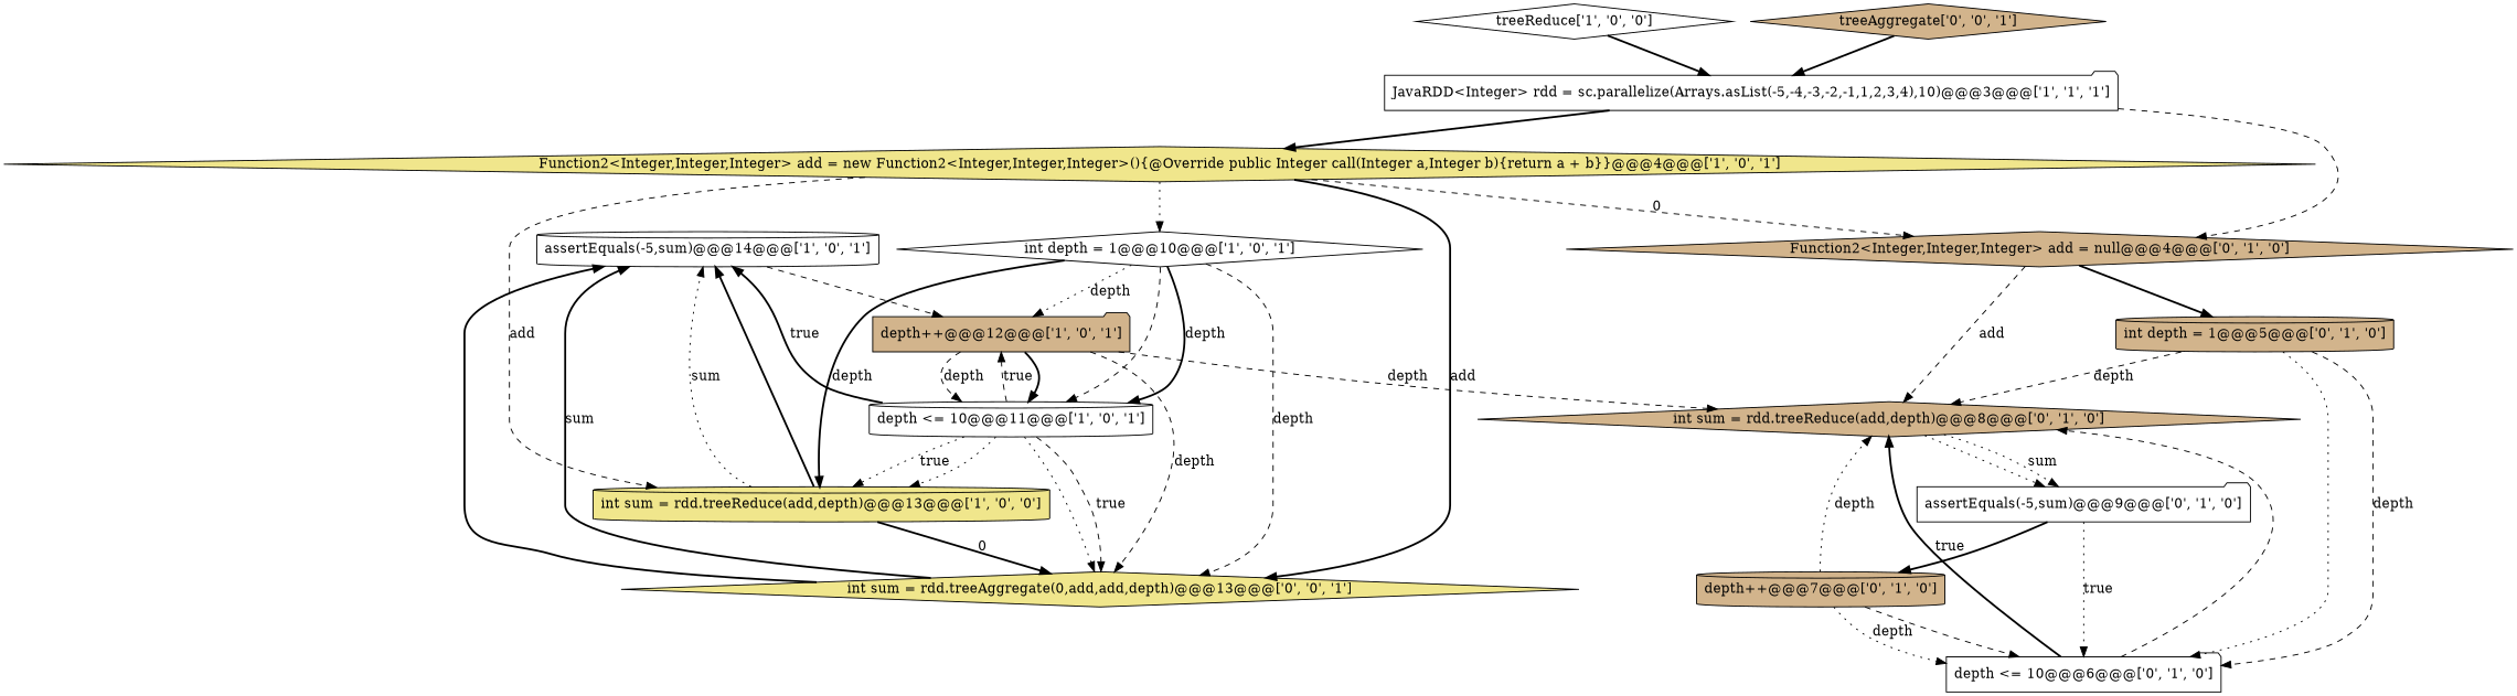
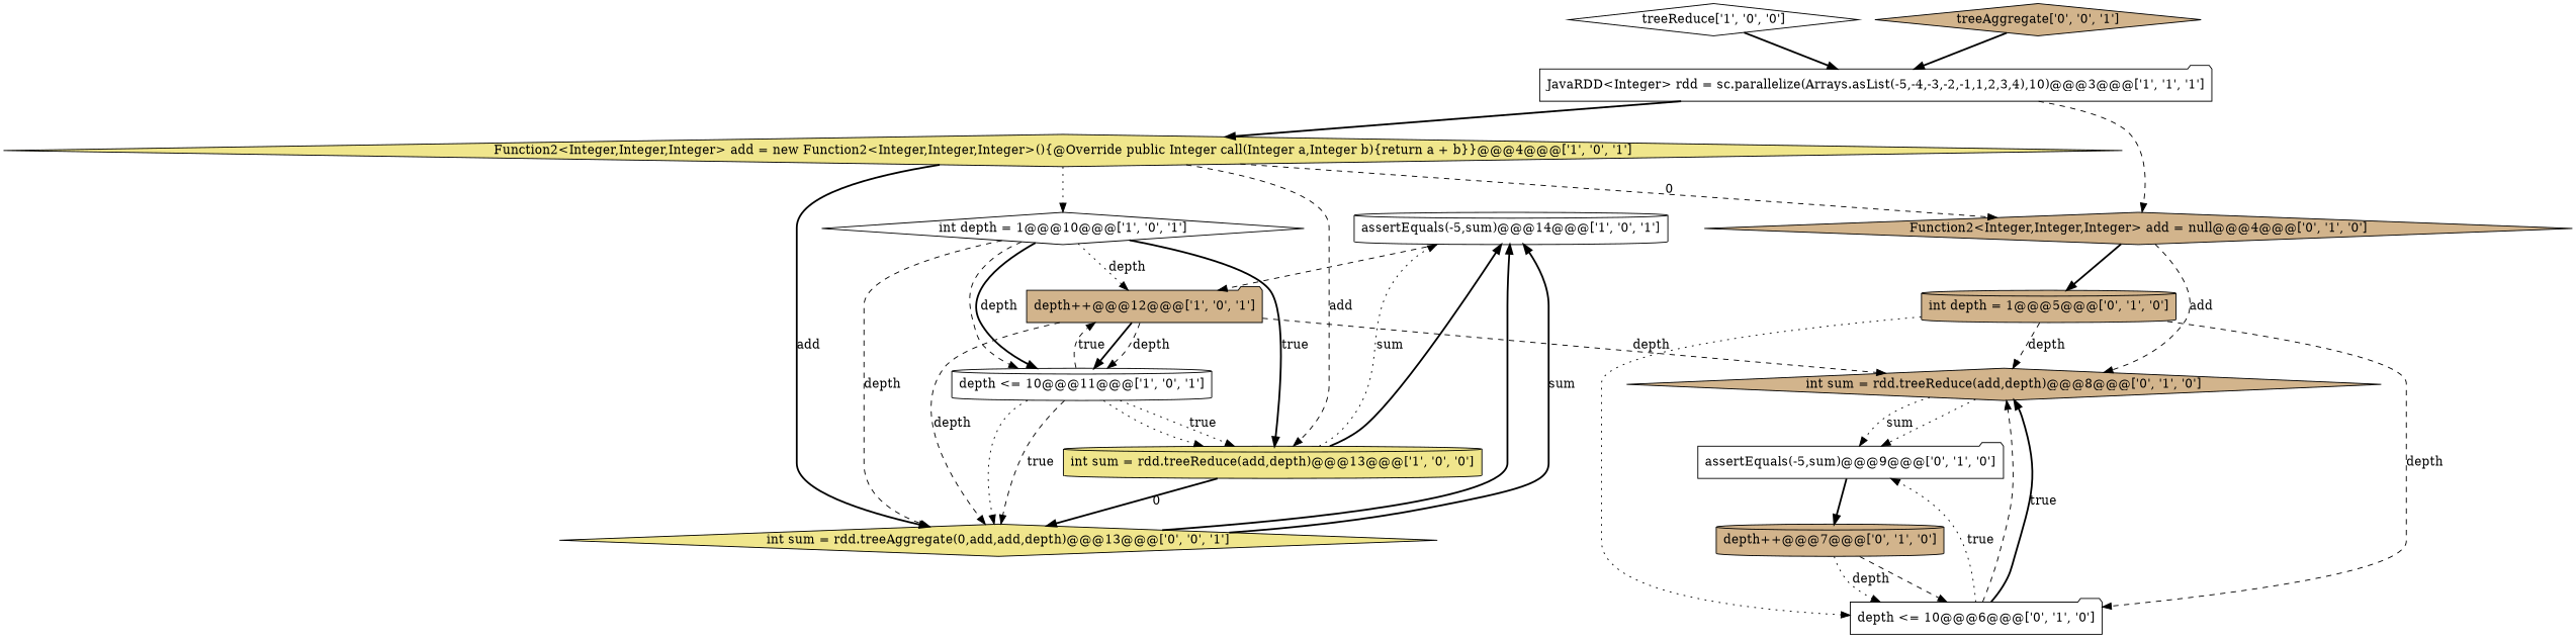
  digraph {
    node [fillcolor=white shape=diamond style=filled]
    edge [style=dashed]
    n1 [label="assertEquals(-5,sum)@@@14@@@['1', '0', '1']" shape=cylinder]
    n2 [fillcolor=tan label="depth++@@@12@@@['1', '0', '1']" shape=folder]
    n3 [fillcolor=tan label="int sum = rdd.treeReduce(add,depth)@@@8@@@['0', '1', '0']"]
    n4 [fillcolor=khaki label="int sum = rdd.treeAggregate(0,add,add,depth)@@@13@@@['0', '0', '1']"]
    n5 [label="depth <= 10@@@11@@@['1', '0', '1']" shape=cylinder]
    n6 [label="treeReduce['1', '0', '0']"]
    n7 [label="JavaRDD<Integer> rdd = sc.parallelize(Arrays.asList(-5,-4,-3,-2,-1,1,2,3,4),10)@@@3@@@['1', '1', '1']" shape=folder]
    n8 [fillcolor=tan label="Function2<Integer,Integer,Integer> add = null@@@4@@@['0', '1', '0']"]
    n9 [fillcolor=khaki label="Function2<Integer,Integer,Integer> add = new Function2<Integer,Integer,Integer>(){@Override public Integer call(Integer a,Integer b){return a + b}}@@@4@@@['1', '0', '1']"]
    n10 [fillcolor=tan label="int depth = 1@@@5@@@['0', '1', '0']" shape=cylinder]
    n11 [fillcolor=khaki label="int sum = rdd.treeReduce(add,depth)@@@13@@@['1', '0', '0']" shape=cylinder]
    n12 [label="int depth = 1@@@10@@@['1', '0', '1']"]
    n13 [label="depth <= 10@@@6@@@['0', '1', '0']" shape=folder]
    n14 [label="assertEquals(-5,sum)@@@9@@@['0', '1', '0']" shape=folder]
    n15 [fillcolor=tan label="depth++@@@7@@@['0', '1', '0']" shape=cylinder]
    n16 [fillcolor=tan label="treeAggregate['0', '0', '1']"]
    n1 -> n2
    n2 -> n3 [label=depth]
    n2 -> n4 [label=depth]
    n2 -> n5 [style=bold]
    n2 -> n5 [label=depth]
    n3 -> n14 [style=dotted]
    n3 -> n14 [label=sum style=dotted]
    n4 -> n1 [style=bold]
    n4 -> n1 [label=sum style=bold]
-   n5 -> n1 [label=true style=bold]
    n5 -> n2 [label=true]
    n5 -> n4 [style=dotted]
    n5 -> n4 [label=true]
    n5 -> n11 [style=dotted]
    n5 -> n11 [label=true style=dotted]
    n6 -> n7 [style=bold]
    n7 -> n8
    n7 -> n9 [style=bold]
    n8 -> n3 [label=add]
    n8 -> n10 [style=bold]
    n9 -> n4 [label=add style=bold]
    n9 -> n8 [label=0]
    n9 -> n11 [label=add]
    n9 -> n12 [style=dotted]
    n10 -> n3 [label=depth]
    n10 -> n13 [label=depth]
    n10 -> n13 [style=dotted]
    n11 -> n1 [label=sum style=dotted]
    n11 -> n1 [style=bold]
    n11 -> n4 [label=0 style=bold]
    n12 -> n2 [label=depth style=dotted]
    n12 -> n4 [label=depth]
    n12 -> n5 [label=depth style=bold]
    n12 -> n5
-   n12 -> n11 [label=depth style=bold]
+   n12 -> n11 [label=true style=bold]
    n13 -> n3
    n13 -> n3 [label=true style=bold]
-   n14 -> n13 [label=true style=dotted]
+   n13 -> n14 [label=true style=dotted]
    n14 -> n15 [style=bold]
-   n15 -> n3 [label=depth style=dotted]
    n15 -> n13
    n15 -> n13 [label=depth style=dotted]
    n16 -> n7 [style=bold]
  }
